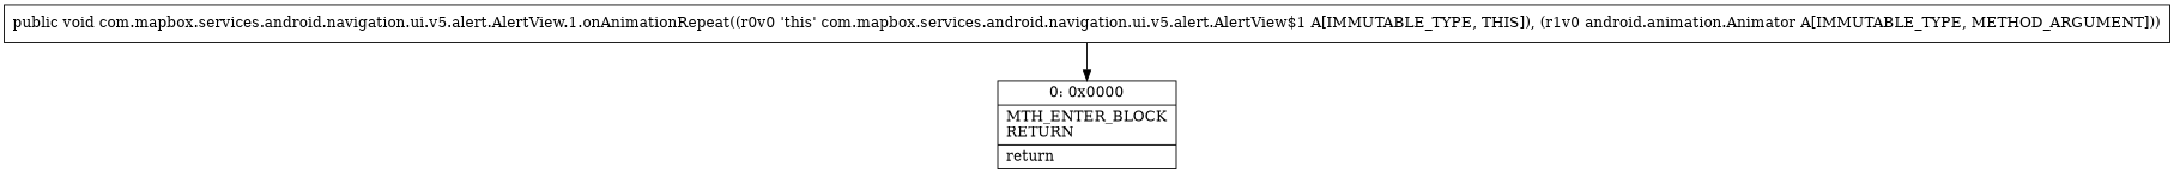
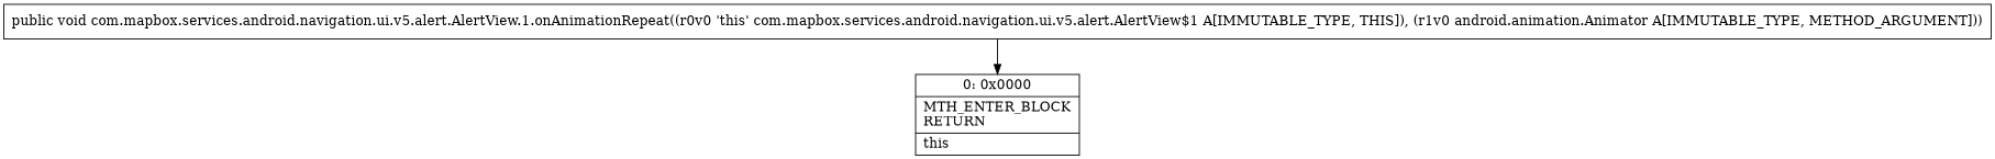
  digraph {
    node [shape=record]
-   n1 [label="{0\:\ 0x0000|MTH_ENTER_BLOCK\lRETURN\l|return\l}"]
+   n1 [label="{0\:\ 0x0000|MTH_ENTER_BLOCK\lRETURN\l|this\l}"]
    n2 [label="{public void com.mapbox.services.android.navigation.ui.v5.alert.AlertView.1.onAnimationRepeat((r0v0 'this' com.mapbox.services.android.navigation.ui.v5.alert.AlertView$1 A[IMMUTABLE_TYPE, THIS]), (r1v0 android.animation.Animator A[IMMUTABLE_TYPE, METHOD_ARGUMENT])) }"]
    n2 -> n1
  }
